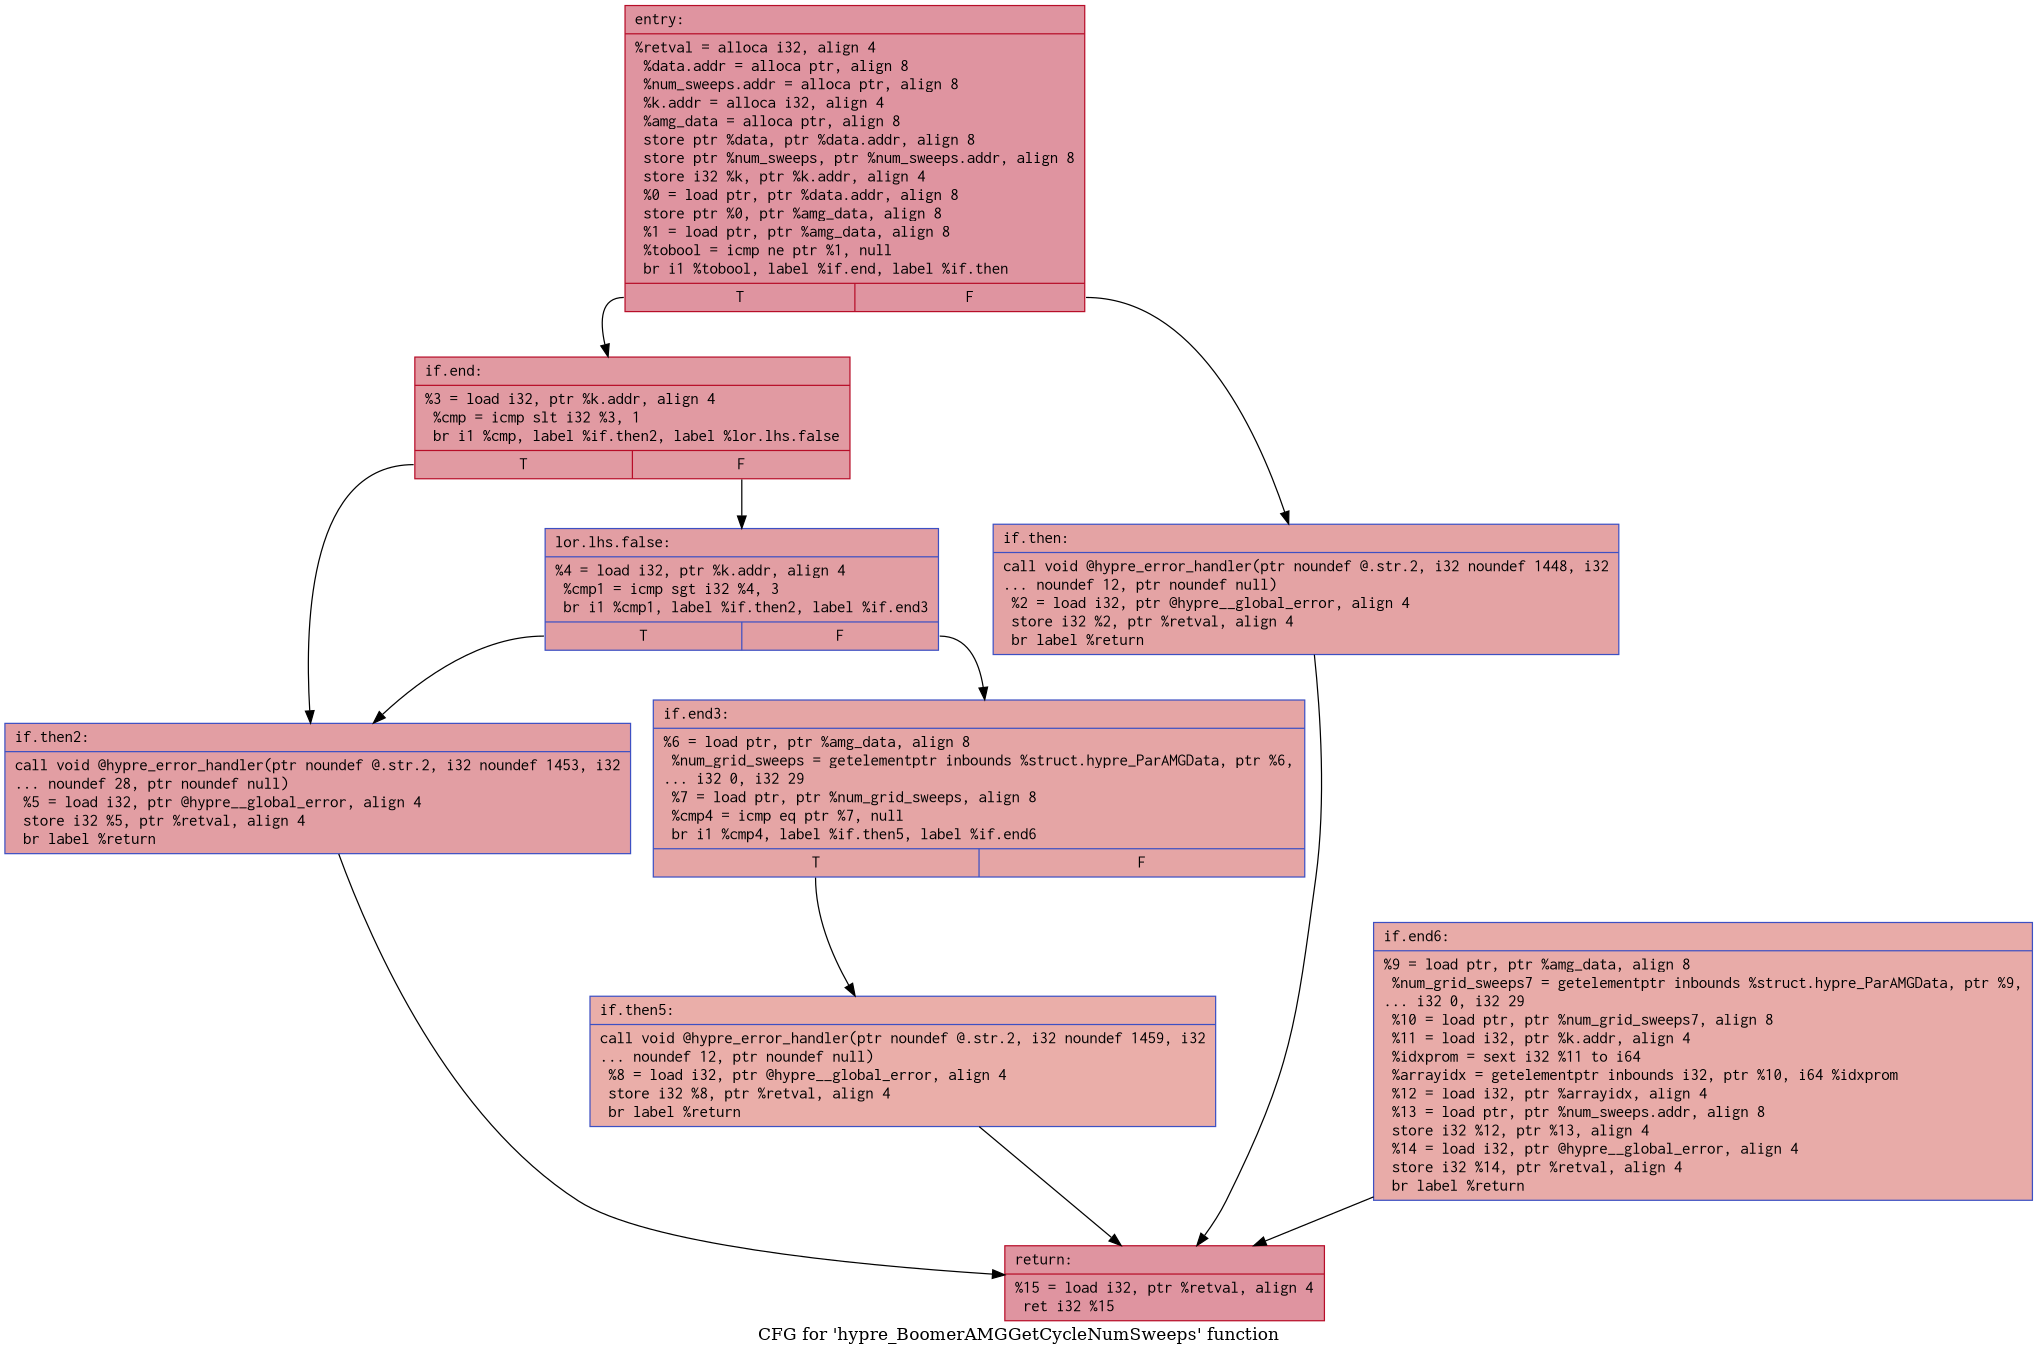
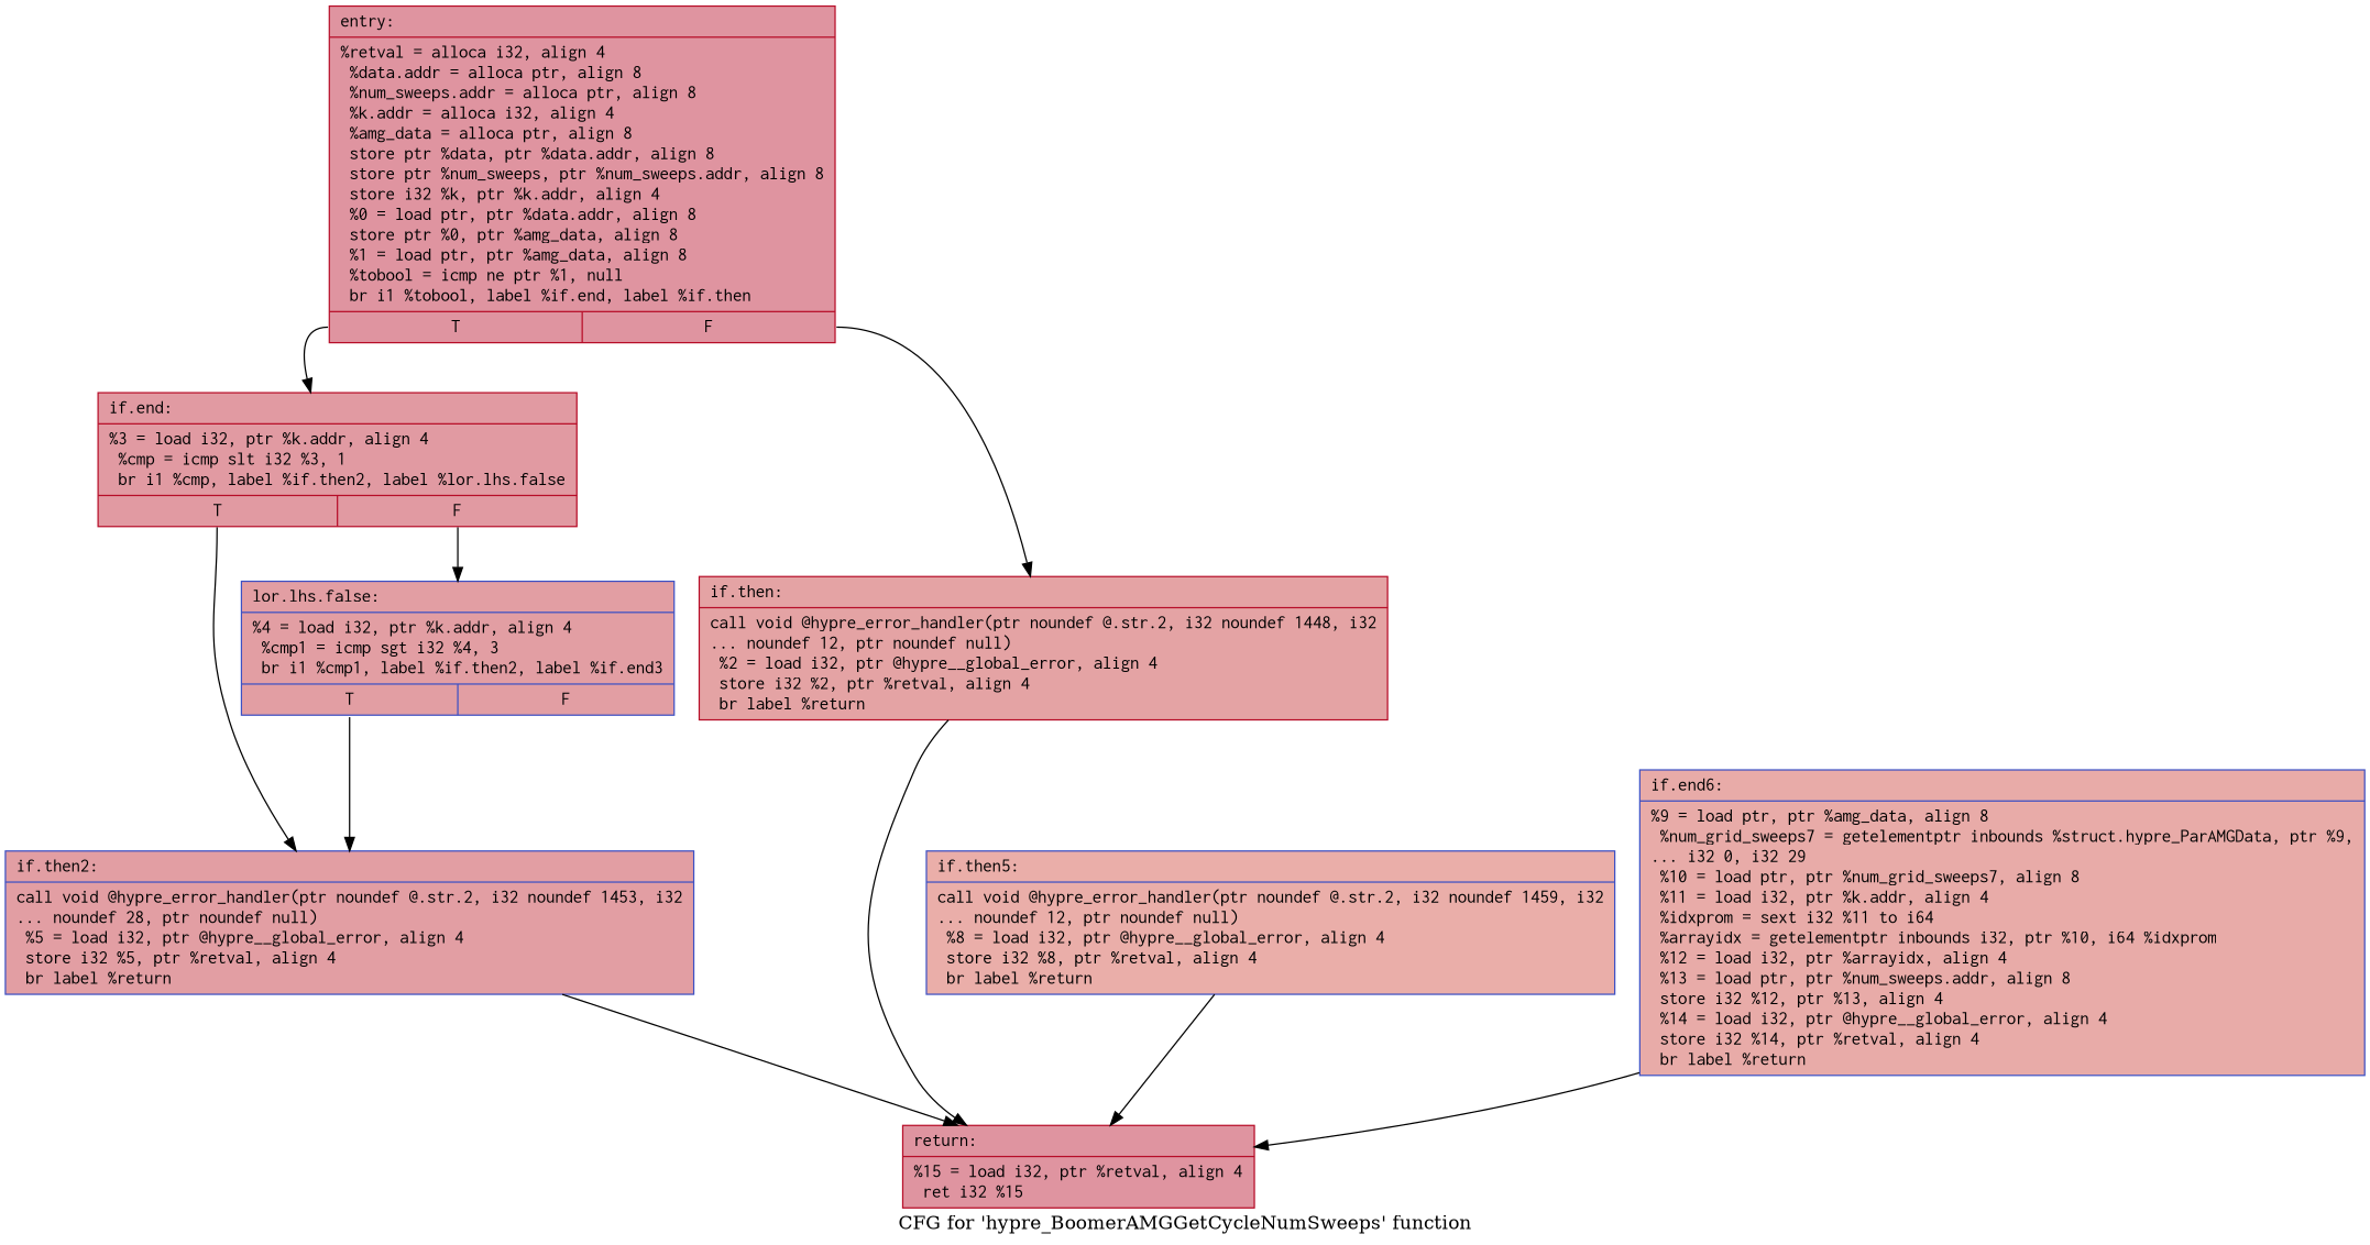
  digraph {
    label="CFG for 'hypre_BoomerAMGGetCycleNumSweeps' function"
    node [color="#3d50c3ff" fillcolor="#b70d2870" fontname=Courier shape=record style=filled]
    n1 [color="#b70d28ff" label="{entry:\l|  %retval = alloca i32, align 4\l  %data.addr = alloca ptr, align 8\l  %num_sweeps.addr = alloca ptr, align 8\l  %k.addr = alloca i32, align 4\l  %amg_data = alloca ptr, align 8\l  store ptr %data, ptr %data.addr, align 8\l  store ptr %num_sweeps, ptr %num_sweeps.addr, align 8\l  store i32 %k, ptr %k.addr, align 4\l  %0 = load ptr, ptr %data.addr, align 8\l  store ptr %0, ptr %amg_data, align 8\l  %1 = load ptr, ptr %amg_data, align 8\l  %tobool = icmp ne ptr %1, null\l  br i1 %tobool, label %if.end, label %if.then\l|{<s0>T|<s1>F}}"]
    n2 [color="#b70d28ff" fillcolor="#bb1b2c70" label="{if.end:\l|  %3 = load i32, ptr %k.addr, align 4\l  %cmp = icmp slt i32 %3, 1\l  br i1 %cmp, label %if.then2, label %lor.lhs.false\l|{<s0>T|<s1>F}}"]
-   n3 [fillcolor="#c32e3170" label="{if.then:\l|  call void @hypre_error_handler(ptr noundef @.str.2, i32 noundef 1448, i32\l... noundef 12, ptr noundef null)\l  %2 = load i32, ptr @hypre__global_error, align 4\l  store i32 %2, ptr %retval, align 4\l  br label %return\l}"]
+   n3 [color="#b70d28ff" fillcolor="#c32e3170" label="{if.then:\l|  call void @hypre_error_handler(ptr noundef @.str.2, i32 noundef 1448, i32\l... noundef 12, ptr noundef null)\l  %2 = load i32, ptr @hypre__global_error, align 4\l  store i32 %2, ptr %retval, align 4\l  br label %return\l}"]
    n4 [fillcolor="#be242e70" label="{if.then2:\l|  call void @hypre_error_handler(ptr noundef @.str.2, i32 noundef 1453, i32\l... noundef 28, ptr noundef null)\l  %5 = load i32, ptr @hypre__global_error, align 4\l  store i32 %5, ptr %retval, align 4\l  br label %return\l}"]
    n5 [fillcolor="#be242e70" label="{lor.lhs.false:\l|  %4 = load i32, ptr %k.addr, align 4\l  %cmp1 = icmp sgt i32 %4, 3\l  br i1 %cmp1, label %if.then2, label %if.end3\l|{<s0>T|<s1>F}}"]
    n6 [color="#b70d28ff" label="{return:\l|  %15 = load i32, ptr %retval, align 4\l  ret i32 %15\l}"]
-   n7 [fillcolor="#c5333470" label="{if.end3:\l|  %6 = load ptr, ptr %amg_data, align 8\l  %num_grid_sweeps = getelementptr inbounds %struct.hypre_ParAMGData, ptr %6,\l... i32 0, i32 29\l  %7 = load ptr, ptr %num_grid_sweeps, align 8\l  %cmp4 = icmp eq ptr %7, null\l  br i1 %cmp4, label %if.then5, label %if.end6\l|{<s0>T|<s1>F}}"]
    n8 [fillcolor="#d0473d70" label="{if.then5:\l|  call void @hypre_error_handler(ptr noundef @.str.2, i32 noundef 1459, i32\l... noundef 12, ptr noundef null)\l  %8 = load i32, ptr @hypre__global_error, align 4\l  store i32 %8, ptr %retval, align 4\l  br label %return\l}"]
    n9 [fillcolor="#cc403a70" label="{if.end6:\l|  %9 = load ptr, ptr %amg_data, align 8\l  %num_grid_sweeps7 = getelementptr inbounds %struct.hypre_ParAMGData, ptr %9,\l... i32 0, i32 29\l  %10 = load ptr, ptr %num_grid_sweeps7, align 8\l  %11 = load i32, ptr %k.addr, align 4\l  %idxprom = sext i32 %11 to i64\l  %arrayidx = getelementptr inbounds i32, ptr %10, i64 %idxprom\l  %12 = load i32, ptr %arrayidx, align 4\l  %13 = load ptr, ptr %num_sweeps.addr, align 8\l  store i32 %12, ptr %13, align 4\l  %14 = load i32, ptr @hypre__global_error, align 4\l  store i32 %14, ptr %retval, align 4\l  br label %return\l}"]
    n1 -> n2 [tailport=s0]
    n1 -> n3 [tailport=s1]
    n2 -> n4 [tailport=s0]
    n2 -> n5 [tailport=s1]
    n3 -> n6
    n4 -> n6
    n5 -> n4 [tailport=s0]
-   n5 -> n7 [tailport=s1]
-   n7 -> n8 [tailport=s0]
    n8 -> n6
    n9 -> n6
  }
